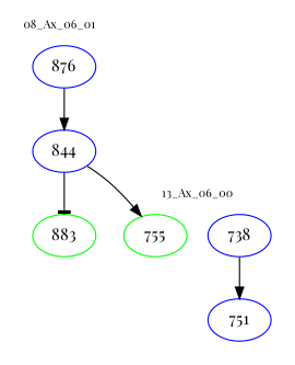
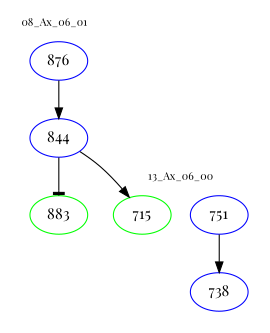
  digraph {
    fontname="Playfair Display"
    node [color=blue fontname="Playfair Display"]
    edge [arrowhead=normal color=black fontname="Playfair Display"]
    n1 [label=751]
    n2 [label=738]
-   n3 [color=green label=755]
+   n3 [color=green label=715]
    n4 [label=876]
    n5 [label=844]
    n6 [color=green label=883]
    subgraph cluster_1 {
      color=white
      fontsize=10
      label="13_Ax_06_00"
      n1
      n2
      n3
    }
    subgraph cluster_2 {
      color=white
      fontsize=10
      label="08_Ax_06_01"
      n4
      n5
      n6
    }
-   n2 -> n1
+   n1 -> n2
    n4 -> n5
    n5 -> n3
    n5 -> n6 [arrowhead=tee]
  }
